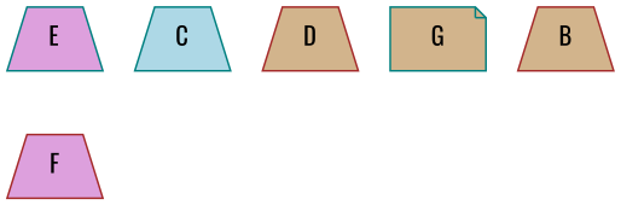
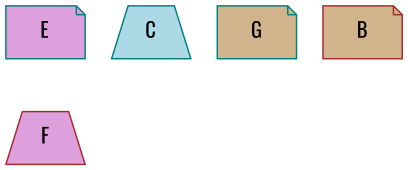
  graph {
    fontname=Oswald
    mindist=.1
    node [color=teal fillcolor=tan fontname=Oswald margin=0 shape=trapezium style=filled]
    edge [fontname=Oswald style=invis]
-   E [fillcolor=plum]
+   E [fillcolor=plum shape=note]
    F [color=brown fillcolor=plum]
    C [fillcolor=lightblue]
-   D [color=brown]
    G [shape=note]
-   B [color=brown]
+   B [color=brown shape=note]
    subgraph sub_1 {
      E
      F
    }
    E -- F
    F -- F
  }
